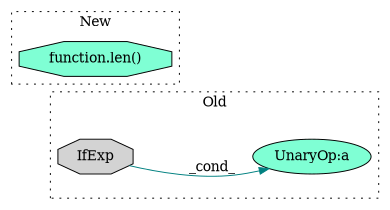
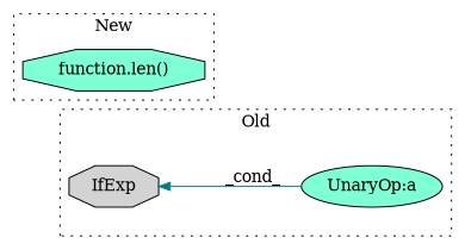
  digraph {
    rankdir=LR
    fontname="DejaVu Serif"
    node [shape=octagon style=filled fillcolor=aquamarine fontname="DejaVu Serif"]
    n1 [a=51 l="4,6" label=IfExp s="10857,10872" fillcolor=lightgrey]
    n2 [a=61 l=11 label="UnaryOp:a" s=10861 shape=ellipse]
    n3 [a=75 l="4,1" label="function.len()" s="10664,10677"]
    subgraph cluster_1 {
      label=Old
      style=dotted
      n1
      n2
    }
    subgraph cluster_2 {
      label=New
      style=dotted
      n3
    }
-   n1 -> n2 [label=_cond_ color=teal arrowhead=normal fontname="DejaVu Serif"]
+   n2 -> n1 [label=_cond_ color=teal arrowhead=normal fontname="DejaVu Serif"]
  }
